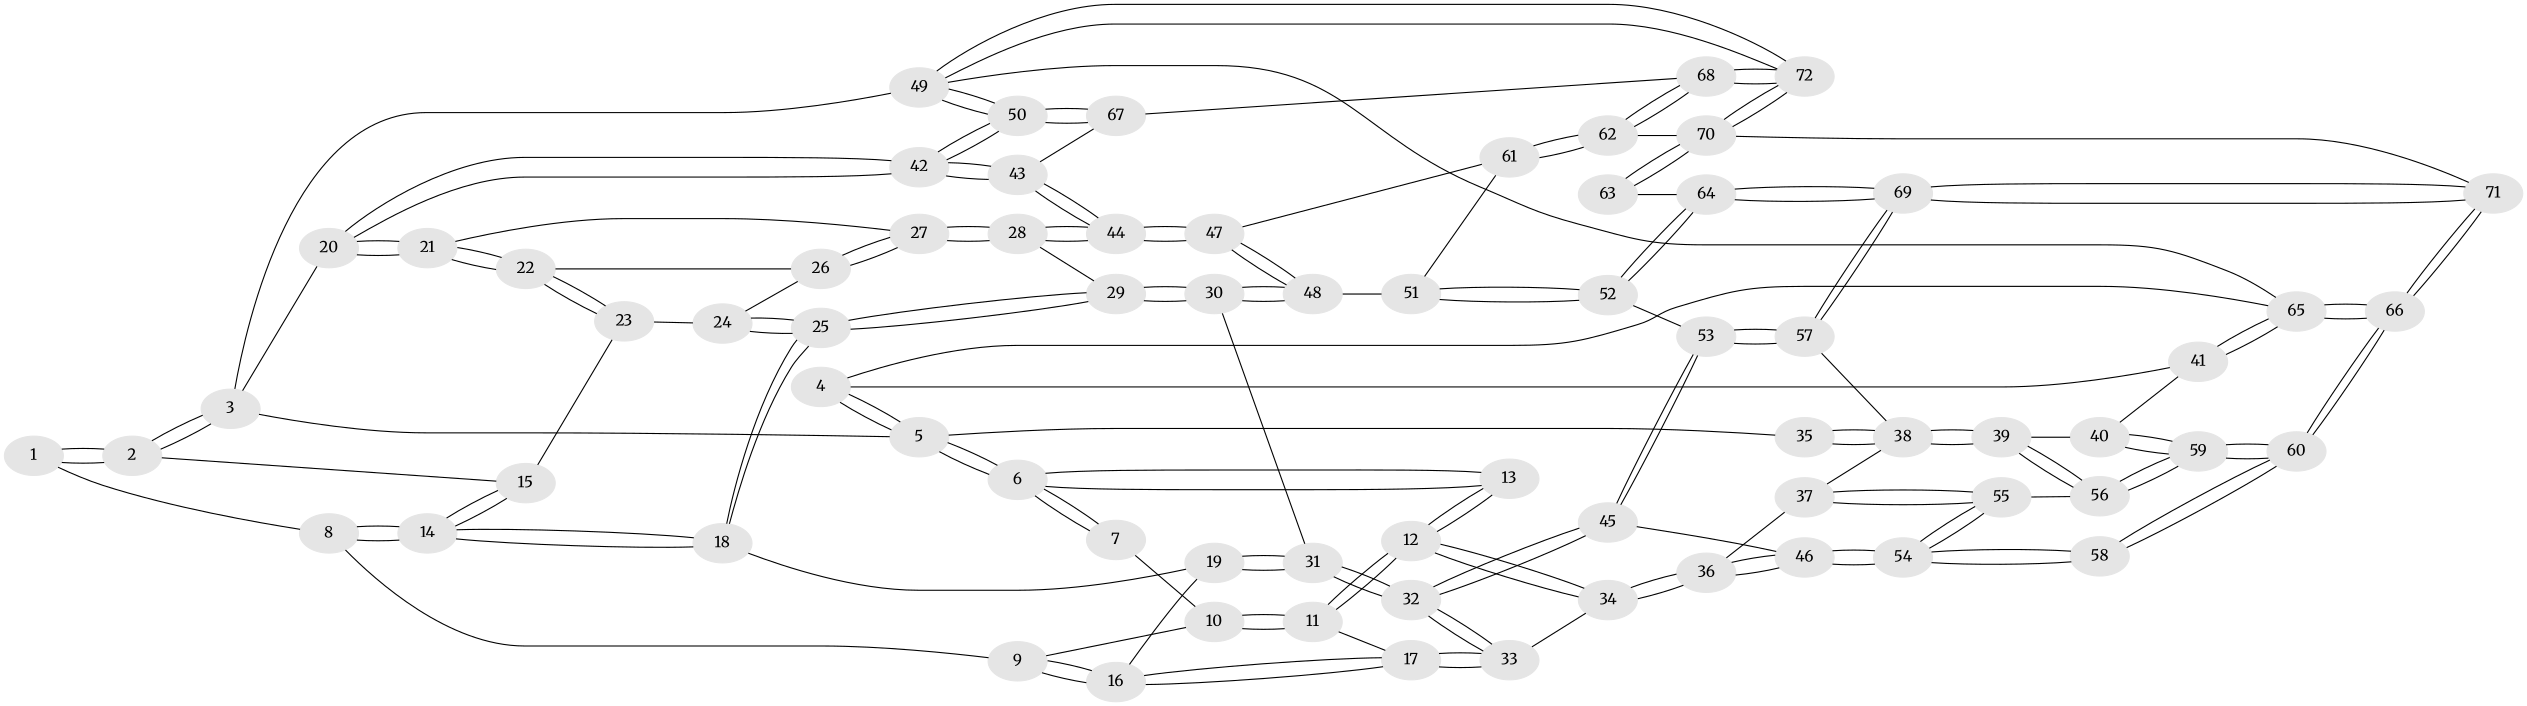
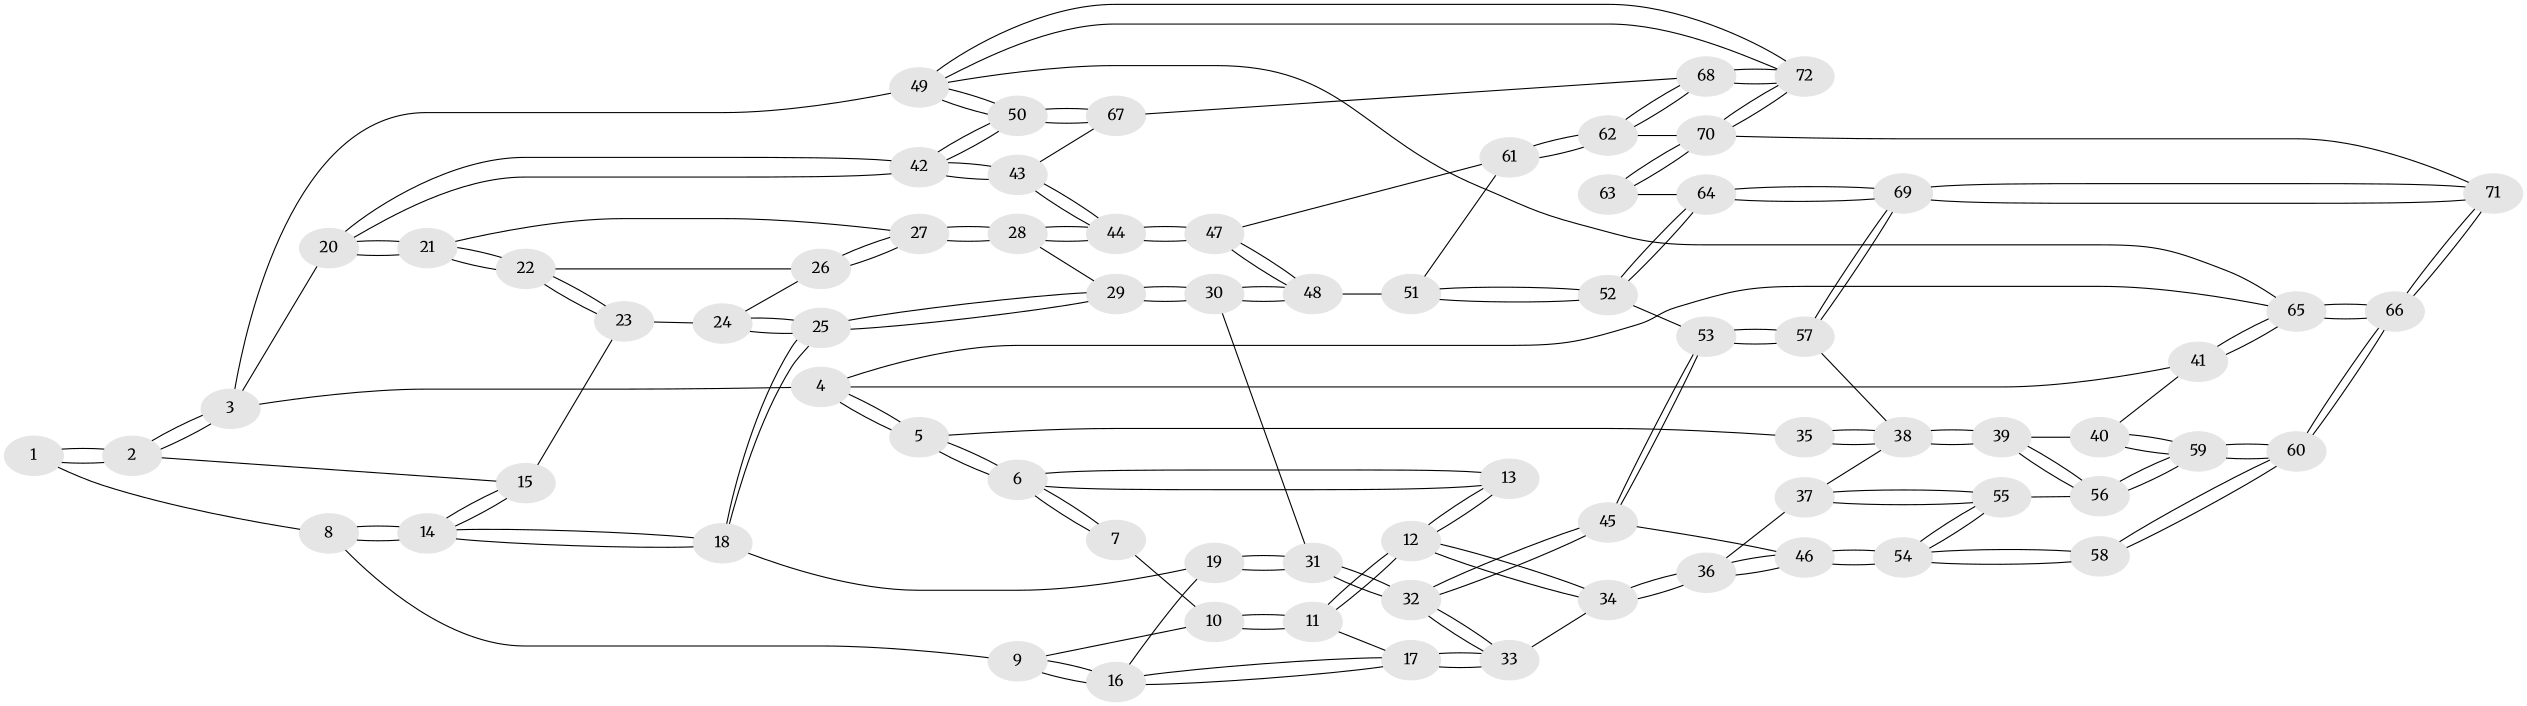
  graph {
    fontname=Merriweather
    rankdir=LR
    node [color=gray90 fontname=Merriweather style=filled]
    edge [fontname=Merriweather]
    1
    2
    8
    3
    15
    9
    14
    4
    20
    49
    23
    5
    41
    65
    21
    42
    50
    72
    6
    35
    66
    7
    13
    38
    10
    11
    16
    18
    17
    19
    12
    34
    33
    36
    25
    24
    31
    29
    32
    22
    27
    43
    26
    28
    30
    44
    47
    48
    51
    45
    46
    53
    37
    39
    55
    54
    56
    40
    59
    60
    67
    68
    61
    57
    58
    62
    52
    64
    69
    71
    70
    63
    1 -- 2
    1 -- 2
    1 -- 8
    2 -- 3
    2 -- 3
    2 -- 15
    8 -- 9
    8 -- 14
    8 -- 14
-   3 -- 5
+   3 -- 4
    3 -- 20
    3 -- 49
    15 -- 23
    9 -- 10
    9 -- 16
    9 -- 16
    14 -- 15
    14 -- 15
    14 -- 18
    14 -- 18
    4 -- 5
    4 -- 5
    4 -- 41
    4 -- 65
    20 -- 21
    20 -- 21
    20 -- 42
    20 -- 42
    49 -- 65
    49 -- 50
    49 -- 50
    49 -- 72
    49 -- 72
    23 -- 24
    5 -- 6
    5 -- 6
    5 -- 35
    41 -- 65
    41 -- 65
    65 -- 66
    65 -- 66
    21 -- 22
    21 -- 22
    21 -- 27
    42 -- 50
    42 -- 50
    42 -- 43
    42 -- 43
    50 -- 67
    50 -- 67
    6 -- 7
    6 -- 7
    6 -- 13
    6 -- 13
    35 -- 38
    35 -- 38
    66 -- 71
    66 -- 71
    7 -- 10
    38 -- 39
    38 -- 39
    10 -- 11
    10 -- 11
    11 -- 17
    11 -- 12
    11 -- 12
    16 -- 17
    16 -- 17
    16 -- 19
    18 -- 19
    18 -- 25
    18 -- 25
    17 -- 33
    17 -- 33
    19 -- 31
    19 -- 31
    12 -- 13
    12 -- 13
    12 -- 34
    12 -- 34
    34 -- 36
    34 -- 36
    33 -- 34
    36 -- 46
    36 -- 46
    36 -- 37
    25 -- 29
    25 -- 29
    24 -- 25
    24 -- 25
    24 -- 26
    31 -- 32
    31 -- 32
    29 -- 30
    29 -- 30
    32 -- 33
    32 -- 33
    32 -- 45
    32 -- 45
    22 -- 23
    22 -- 23
    22 -- 26
    27 -- 28
    27 -- 28
    43 -- 44
    43 -- 44
    43 -- 67
    26 -- 27
    26 -- 27
    28 -- 29
    28 -- 44
    28 -- 44
    30 -- 31
    30 -- 48
    30 -- 48
    44 -- 47
    44 -- 47
    47 -- 48
    47 -- 48
    47 -- 61
    48 -- 51
    51 -- 61
    51 -- 52
    51 -- 52
    45 -- 46
    45 -- 53
    45 -- 53
    46 -- 54
    46 -- 54
    53 -- 57
    53 -- 57
    37 -- 38
    37 -- 55
    37 -- 55
    39 -- 56
    39 -- 56
    39 -- 40
    55 -- 56
    54 -- 55
    54 -- 55
    54 -- 58
    54 -- 58
    56 -- 59
    56 -- 59
    40 -- 41
    40 -- 59
    40 -- 59
    59 -- 60
    59 -- 60
    60 -- 66
    60 -- 66
    67 -- 68
    68 -- 72
    68 -- 72
    61 -- 62
    61 -- 62
    57 -- 38
    57 -- 69
    57 -- 69
    58 -- 60
    58 -- 60
    62 -- 68
    62 -- 68
    62 -- 70
    52 -- 53
    52 -- 64
    52 -- 64
    64 -- 69
    64 -- 69
    69 -- 71
    69 -- 71
    70 -- 72
    70 -- 72
    70 -- 71
    63 -- 64
    63 -- 70
    63 -- 70
  }
